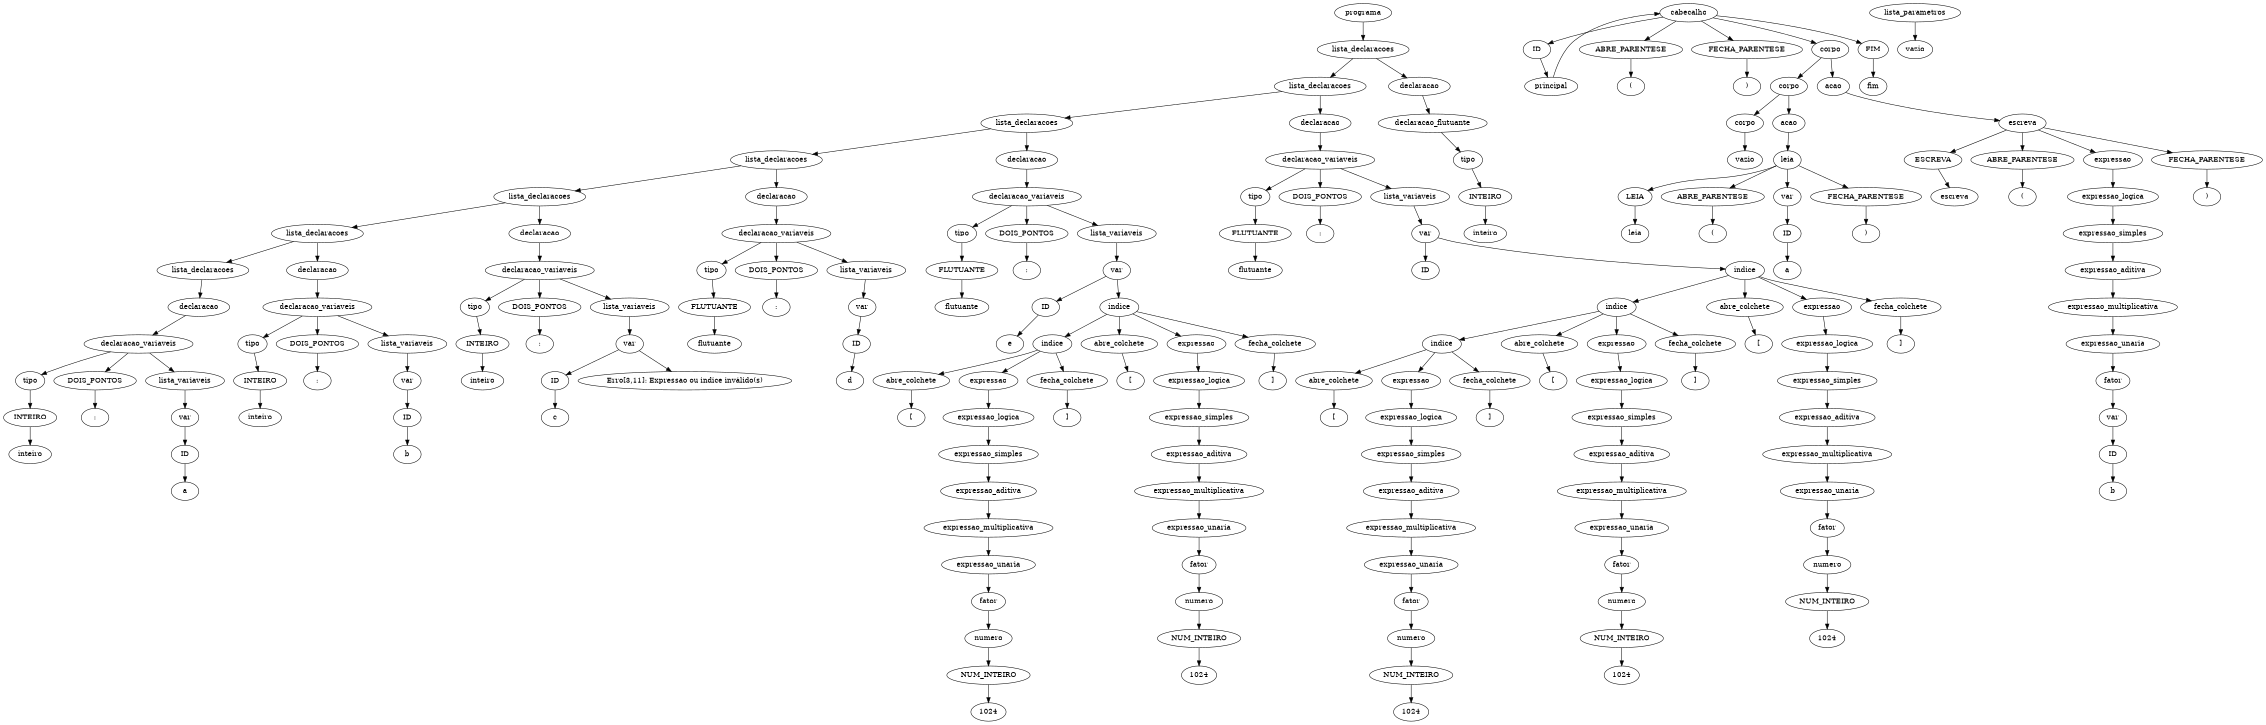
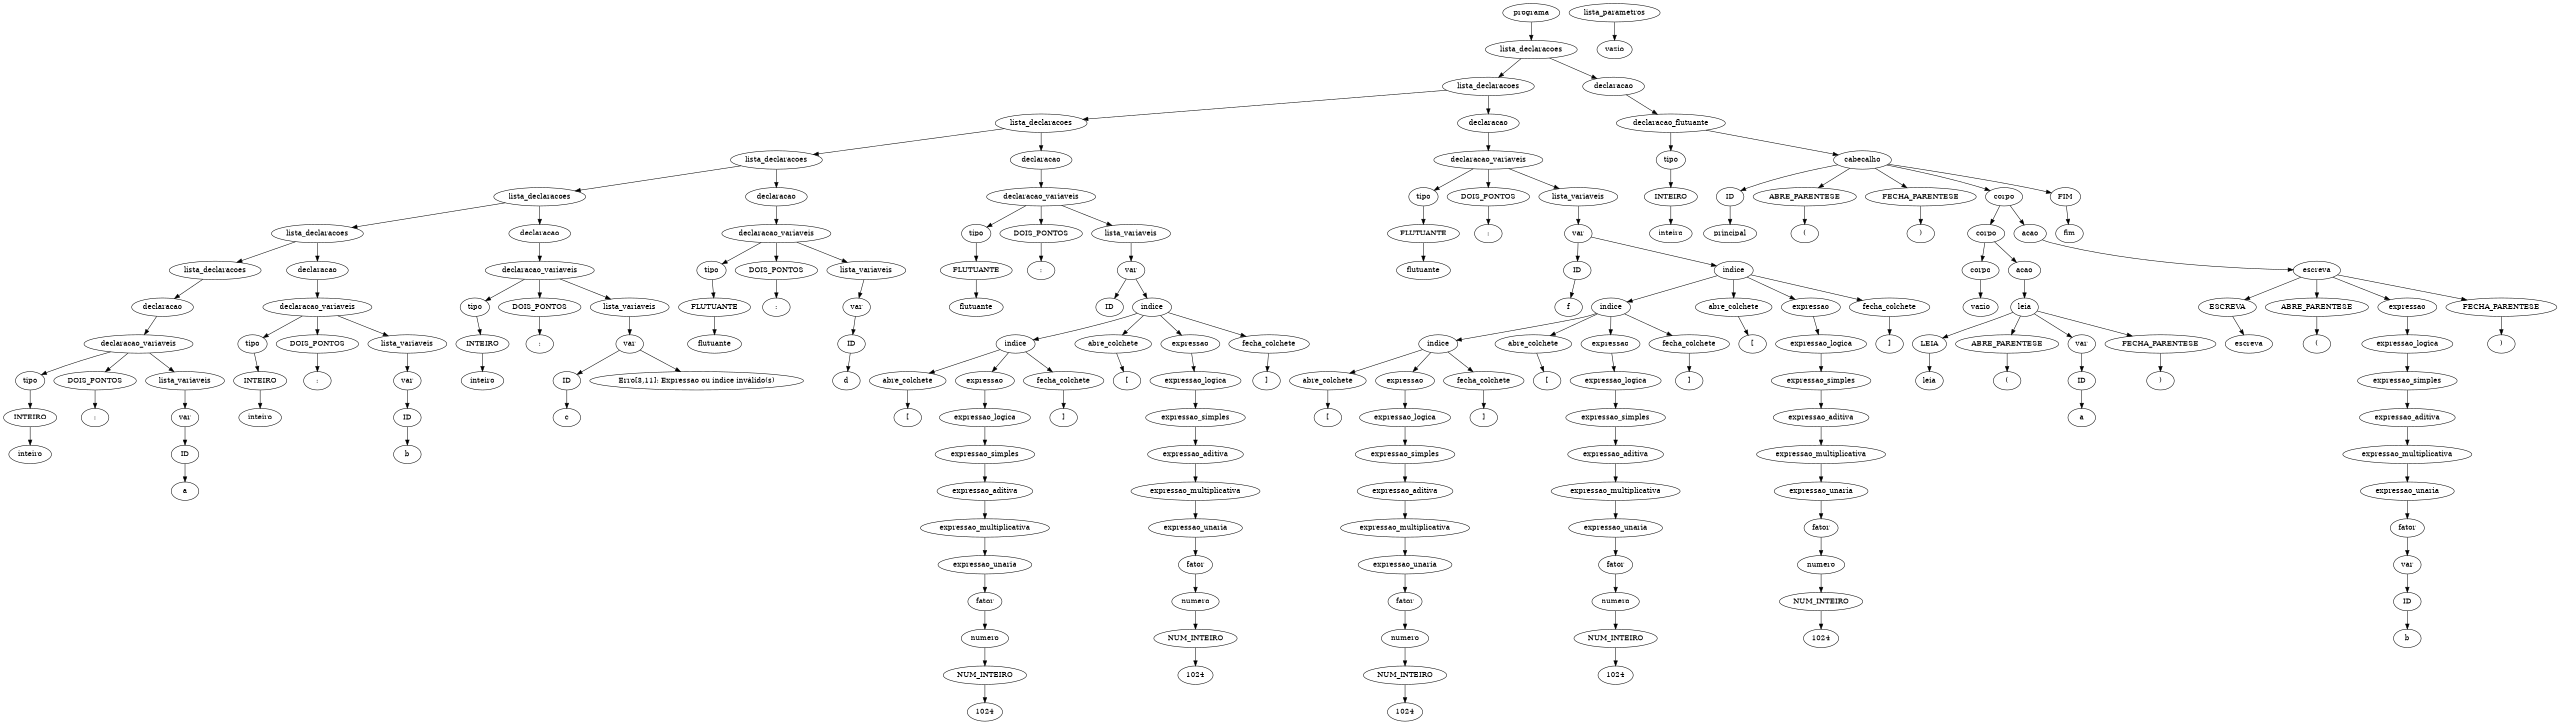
  digraph {
    n1 [label=programa]
    n2 [label=lista_declaracoes]
    n3 [label=lista_declaracoes]
    n4 [label=declaracao]
    n5 [label=lista_declaracoes]
    n6 [label=declaracao]
    n7 [label=declaracao_flutuante]
    n8 [label=lista_declaracoes]
    n9 [label=declaracao]
    n10 [label=declaracao_variaveis]
    n11 [label=lista_declaracoes]
    n12 [label=declaracao]
    n13 [label=declaracao_variaveis]
    n14 [label=lista_declaracoes]
    n15 [label=declaracao]
    n16 [label=declaracao_variaveis]
    n17 [label=lista_declaracoes]
    n18 [label=declaracao]
    n19 [label=declaracao_variaveis]
    n20 [label=declaracao]
    n21 [label=declaracao_variaveis]
    n22 [label=declaracao_variaveis]
    n23 [label=tipo]
    n24 [label=DOIS_PONTOS]
    n25 [label=lista_variaveis]
    n26 [label=INTEIRO]
    n27 [label=":"]
    n28 [label=var]
    n29 [label=inteiro]
    n30 [label=ID]
    n31 [label=a]
    n32 [label=tipo]
    n33 [label=DOIS_PONTOS]
    n34 [label=lista_variaveis]
    n35 [label=INTEIRO]
    n36 [label=":"]
    n37 [label=var]
    n38 [label=inteiro]
    n39 [label=ID]
    n40 [label=b]
    n41 [label=tipo]
    n42 [label=DOIS_PONTOS]
    n43 [label=lista_variaveis]
    n44 [label=INTEIRO]
    n45 [label=":"]
    n46 [label=var]
    n47 [label=inteiro]
    n48 [label=ID]
    n49 [label="Erro[3,11]: Expressao ou indice inválido(s)"]
    n50 [label=c]
    n51 [label=tipo]
    n52 [label=DOIS_PONTOS]
    n53 [label=lista_variaveis]
    n54 [label=FLUTUANTE]
    n55 [label=":"]
    n56 [label=var]
    n57 [label=flutuante]
    n58 [label=ID]
    n59 [label=d]
    n60 [label=tipo]
    n61 [label=DOIS_PONTOS]
    n62 [label=lista_variaveis]
    n63 [label=FLUTUANTE]
    n64 [label=":"]
    n65 [label=var]
    n66 [label=flutuante]
    n67 [label=ID]
    n68 [label=indice]
-   n69 [label=e]
    n70 [label=indice]
    n71 [label=abre_colchete]
    n72 [label=expressao]
    n73 [label=fecha_colchete]
    n74 [label=abre_colchete]
    n75 [label=expressao]
    n76 [label=fecha_colchete]
    n77 [label="["]
    n78 [label=expressao_logica]
    n79 [label="]"]
    n80 [label="["]
    n81 [label=expressao_logica]
    n82 [label="]"]
    n83 [label=expressao_simples]
    n84 [label=expressao_aditiva]
    n85 [label=expressao_multiplicativa]
    n86 [label=expressao_unaria]
    n87 [label=fator]
    n88 [label=numero]
    n89 [label=NUM_INTEIRO]
    n90 [label=1024]
    n91 [label=expressao_simples]
    n92 [label=expressao_aditiva]
    n93 [label=expressao_multiplicativa]
    n94 [label=expressao_unaria]
    n95 [label=fator]
    n96 [label=numero]
    n97 [label=NUM_INTEIRO]
    n98 [label=1024]
    n99 [label=tipo]
    n100 [label=DOIS_PONTOS]
    n101 [label=lista_variaveis]
    n102 [label=FLUTUANTE]
    n103 [label=":"]
    n104 [label=var]
    n105 [label=flutuante]
    n106 [label=ID]
    n107 [label=indice]
+   n108 [label=f]
    n109 [label=indice]
    n110 [label=abre_colchete]
    n111 [label=expressao]
    n112 [label=fecha_colchete]
    n113 [label=indice]
    n114 [label=abre_colchete]
    n115 [label=expressao]
    n116 [label=fecha_colchete]
    n117 [label="["]
    n118 [label=expressao_logica]
    n119 [label="]"]
    n120 [label=abre_colchete]
    n121 [label=expressao]
    n122 [label=fecha_colchete]
    n123 [label="["]
    n124 [label=expressao_logica]
    n125 [label="]"]
    n126 [label="["]
    n127 [label=expressao_logica]
    n128 [label="]"]
    n129 [label=expressao_simples]
    n130 [label=expressao_aditiva]
    n131 [label=expressao_multiplicativa]
    n132 [label=expressao_unaria]
    n133 [label=fator]
    n134 [label=numero]
    n135 [label=NUM_INTEIRO]
    n136 [label=1024]
    n137 [label=expressao_simples]
    n138 [label=expressao_aditiva]
    n139 [label=expressao_multiplicativa]
    n140 [label=expressao_unaria]
    n141 [label=fator]
    n142 [label=numero]
    n143 [label=NUM_INTEIRO]
    n144 [label=1024]
    n145 [label=expressao_simples]
    n146 [label=expressao_aditiva]
    n147 [label=expressao_multiplicativa]
    n148 [label=expressao_unaria]
    n149 [label=fator]
    n150 [label=numero]
    n151 [label=NUM_INTEIRO]
    n152 [label=1024]
    n153 [label=tipo]
    n154 [label=cabecalho]
    n155 [label=INTEIRO]
    n156 [label=ID]
    n157 [label=ABRE_PARENTESE]
    n158 [label=FECHA_PARENTESE]
    n159 [label=corpo]
    n160 [label=FIM]
    n161 [label=inteiro]
    n162 [label=principal]
    n163 [label="("]
    n164 [label=lista_parametros]
    n165 [label=vazio]
    n166 [label=")"]
    n167 [label=corpo]
    n168 [label=acao]
    n169 [label=fim]
    n170 [label=corpo]
    n171 [label=acao]
    n172 [label=escreva]
    n173 [label=vazio]
    n174 [label=leia]
    n175 [label=LEIA]
    n176 [label=ABRE_PARENTESE]
    n177 [label=var]
    n178 [label=FECHA_PARENTESE]
    n179 [label=leia]
    n180 [label="("]
    n181 [label=ID]
    n182 [label=")"]
    n183 [label=a]
    n184 [label=ESCREVA]
    n185 [label=ABRE_PARENTESE]
    n186 [label=expressao]
    n187 [label=FECHA_PARENTESE]
    n188 [label=escreva]
    n189 [label="("]
    n190 [label=expressao_logica]
    n191 [label=")"]
    n192 [label=expressao_simples]
    n193 [label=expressao_aditiva]
    n194 [label=expressao_multiplicativa]
    n195 [label=expressao_unaria]
    n196 [label=fator]
    n197 [label=var]
    n198 [label=ID]
    n199 [label=b]
    n1 -> n2
    n2 -> n3
    n2 -> n4
    n3 -> n5
    n3 -> n6
    n4 -> n7
    n5 -> n8
    n5 -> n9
    n6 -> n10
    n7 -> n153
-   n162 -> n154
+   n7 -> n154
    n8 -> n11
    n8 -> n12
    n9 -> n13
    n10 -> n99
    n10 -> n100
    n10 -> n101
    n11 -> n14
    n11 -> n15
    n12 -> n16
    n13 -> n60
    n13 -> n61
    n13 -> n62
    n14 -> n17
    n14 -> n18
    n15 -> n19
    n16 -> n51
    n16 -> n52
    n16 -> n53
    n17 -> n20
    n18 -> n21
    n19 -> n41
    n19 -> n42
    n19 -> n43
    n20 -> n22
    n21 -> n32
    n21 -> n33
    n21 -> n34
    n22 -> n23
    n22 -> n24
    n22 -> n25
    n23 -> n26
    n24 -> n27
    n25 -> n28
    n26 -> n29
    n28 -> n30
    n30 -> n31
    n32 -> n35
    n33 -> n36
    n34 -> n37
    n35 -> n38
    n37 -> n39
    n39 -> n40
    n41 -> n44
    n42 -> n45
    n43 -> n46
    n44 -> n47
    n46 -> n48
    n46 -> n49
    n48 -> n50
    n51 -> n54
    n52 -> n55
    n53 -> n56
    n54 -> n57
    n56 -> n58
    n58 -> n59
    n60 -> n63
    n61 -> n64
    n62 -> n65
    n63 -> n66
    n65 -> n67
    n65 -> n68
-   n67 -> n69
    n68 -> n70
    n68 -> n71
    n68 -> n72
    n68 -> n73
    n70 -> n74
    n70 -> n75
    n70 -> n76
    n71 -> n77
    n72 -> n78
    n73 -> n79
    n74 -> n80
    n75 -> n81
    n76 -> n82
    n78 -> n91
    n81 -> n83
    n83 -> n84
    n84 -> n85
    n85 -> n86
    n86 -> n87
    n87 -> n88
    n88 -> n89
    n89 -> n90
    n91 -> n92
    n92 -> n93
    n93 -> n94
    n94 -> n95
    n95 -> n96
    n96 -> n97
    n97 -> n98
    n99 -> n102
    n100 -> n103
    n101 -> n104
    n102 -> n105
    n104 -> n106
    n104 -> n107
+   n106 -> n108
    n107 -> n109
    n107 -> n110
    n107 -> n111
    n107 -> n112
    n109 -> n113
    n109 -> n114
    n109 -> n115
    n109 -> n116
    n110 -> n117
    n111 -> n118
    n112 -> n119
    n113 -> n120
    n113 -> n121
    n113 -> n122
    n114 -> n123
    n115 -> n124
    n116 -> n125
    n118 -> n145
    n120 -> n126
    n121 -> n127
    n122 -> n128
    n124 -> n137
    n127 -> n129
    n129 -> n130
    n130 -> n131
    n131 -> n132
    n132 -> n133
    n133 -> n134
    n134 -> n135
    n135 -> n136
    n137 -> n138
    n138 -> n139
    n139 -> n140
    n140 -> n141
    n141 -> n142
    n142 -> n143
    n143 -> n144
    n145 -> n146
    n146 -> n147
    n147 -> n148
    n148 -> n149
    n149 -> n150
    n150 -> n151
    n151 -> n152
    n153 -> n155
    n154 -> n156
    n154 -> n157
    n154 -> n158
    n154 -> n159
    n154 -> n160
    n155 -> n161
    n156 -> n162
    n157 -> n163
    n158 -> n166
    n159 -> n167
    n159 -> n168
    n160 -> n169
    n164 -> n165
    n167 -> n170
    n167 -> n171
    n168 -> n172
    n170 -> n173
    n171 -> n174
    n172 -> n184
    n172 -> n185
    n172 -> n186
    n172 -> n187
    n174 -> n175
    n174 -> n176
    n174 -> n177
    n174 -> n178
    n175 -> n179
    n176 -> n180
    n177 -> n181
    n178 -> n182
    n181 -> n183
    n184 -> n188
    n185 -> n189
    n186 -> n190
    n187 -> n191
    n190 -> n192
    n192 -> n193
    n193 -> n194
    n194 -> n195
    n195 -> n196
    n196 -> n197
    n197 -> n198
    n198 -> n199
  }
